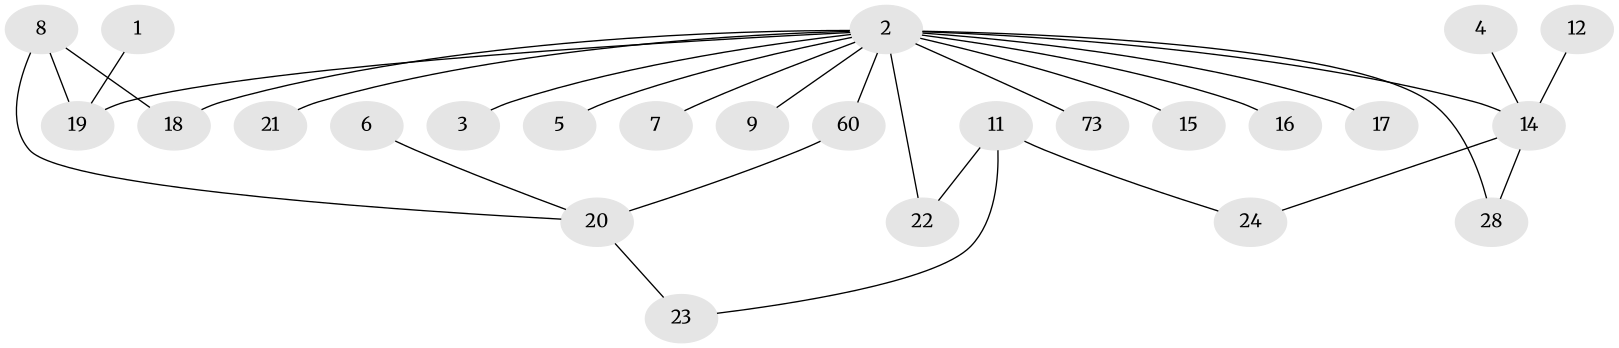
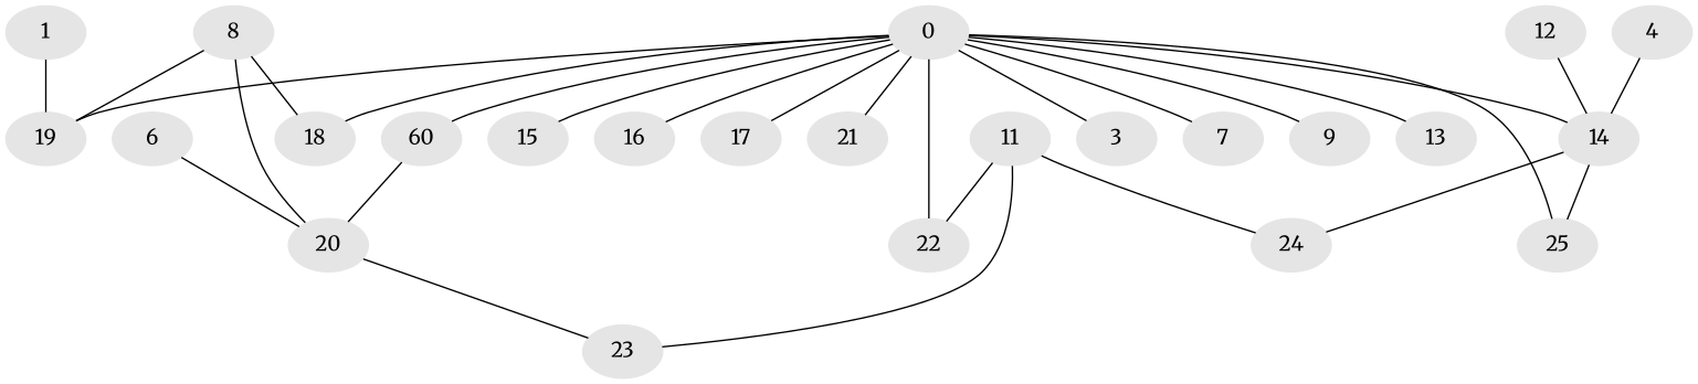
  graph {
    fontname=Merriweather
    node [color=gray90 fontname=Merriweather style=filled]
    edge [fontname=Merriweather weight=1.0]
    1
    19
-   2
+   2 [label=0]
    3
-   5
    7
    9
    n8 [label=60]
-   13 [label=73]
+   13
    14
    15
    16
    17
    18
    21
    22
-   25 [label=28]
+   25
    8
    20
    24
    4
    6
    23
    11
    12
    1 -- 19
    2 -- 19 [weight=2.0]
    2 -- 3
-   2 -- 5
    2 -- 7
    2 -- 9
    2 -- n8
    2 -- 13 [weight=2.0]
    2 -- 14 [weight=2.0]
    2 -- 15
    2 -- 16
    2 -- 17
    2 -- 18
    2 -- 21
    2 -- 22
    2 -- 25
    n8 -- 20
    14 -- 25
    14 -- 24
    8 -- 19
    8 -- 18
    8 -- 20
    20 -- 23
    4 -- 14
    6 -- 20
    11 -- 22
    11 -- 24
    11 -- 23
    12 -- 14
  }
